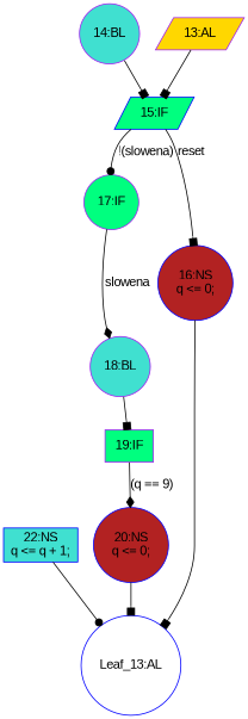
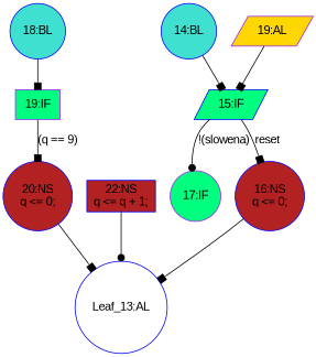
  strict digraph {
    fontname="Liberation Sans"
    node [color=blue fillcolor=springgreen fontname="Liberation Sans" shape=circle statements="[]" style=filled typ=IfStatement]
    edge [arrowhead=box cond="[]" fontname="Liberation Sans" lineno=None]
    n1 [ast="<pyverilog.vparser.ast.IfStatement object at 0x7f29192c7b10>" label="15:IF" shape=parallelogram]
    n2 [ast="<pyverilog.vparser.ast.IfStatement object at 0x7f29192c7a50>" color=purple label="17:IF"]
    n3 [ast="<pyverilog.vparser.ast.NonblockingSubstitution object at 0x7f29192c7b50>" fillcolor=firebrick label="16:NS\nq <= 0;" statements="[<pyverilog.vparser.ast.NonblockingSubstitution object at 0x7f29192c7b50>]" typ=NonblockingSubstitution]
-   n4 [ast="<pyverilog.vparser.ast.Block object at 0x7f29192c7490>" color=purple fillcolor=turquoise label="18:BL" typ=Block]
+   n4 [ast="<pyverilog.vparser.ast.Block object at 0x7f29192c7490>" fillcolor=turquoise label="18:BL" typ=Block]
    n5 [def_var="['q']" label="Leaf_13:AL" fillcolor="" statements="" style="" typ=""]
    n6 [ast="<pyverilog.vparser.ast.IfStatement object at 0x7f29192c7590>" color=purple label="19:IF" shape=box]
    n7 [ast="<pyverilog.vparser.ast.NonblockingSubstitution object at 0x7f29192c7850>" fillcolor=firebrick label="20:NS\nq <= 0;" statements="[<pyverilog.vparser.ast.NonblockingSubstitution object at 0x7f29192c7850>]" typ=NonblockingSubstitution]
-   n8 [ast="<pyverilog.vparser.ast.Block object at 0x7f29192c7ad0>" color=purple fillcolor=turquoise label="14:BL" typ=Block]
-   n9 [ast="<pyverilog.vparser.ast.NonblockingSubstitution object at 0x7f29192c7610>" fillcolor=turquoise label="22:NS\nq <= q + 1;" shape=box statements="[<pyverilog.vparser.ast.NonblockingSubstitution object at 0x7f29192c7610>]" typ=NonblockingSubstitution]
-   n10 [ast="<pyverilog.vparser.ast.Always object at 0x7f29192c7d90>" clk_sens=True color=purple fillcolor=gold label="13:AL" sens="['clk', 'reset']" shape=parallelogram typ=Always use_var="['reset', 'q', 'slowena']"]
+   n8 [ast="<pyverilog.vparser.ast.Block object at 0x7f29192c7ad0>" fillcolor=turquoise label="14:BL" typ=Block]
+   n9 [ast="<pyverilog.vparser.ast.NonblockingSubstitution object at 0x7f29192c7610>" fillcolor=firebrick label="22:NS\nq <= q + 1;" shape=box statements="[<pyverilog.vparser.ast.NonblockingSubstitution object at 0x7f29192c7610>]" typ=NonblockingSubstitution]
+   n10 [ast="<pyverilog.vparser.ast.Always object at 0x7f29192c7d90>" clk_sens=True color=purple fillcolor=gold label="19:AL" sens="['clk', 'reset']" shape=parallelogram typ=Always use_var="['reset', 'q', 'slowena']"]
    n1 -> n2 [arrowhead=dot cond="['reset']" label="!(slowena)" lineno=15]
    n1 -> n3 [cond="['reset']" label=reset lineno=15]
-   n2 -> n4 [arrowhead=diamond cond="['slowena']" label=slowena lineno=17]
    n3 -> n5
    n4 -> n6
-   n6 -> n7 [arrowhead=diamond cond="['q']" label="(q == 9)" lineno=19]
+   n6 -> n7 [cond="['q']" label="(q == 9)" lineno=19]
    n7 -> n5
    n8 -> n1
    n9 -> n5 [arrowhead=dot]
    n10 -> n1
  }
